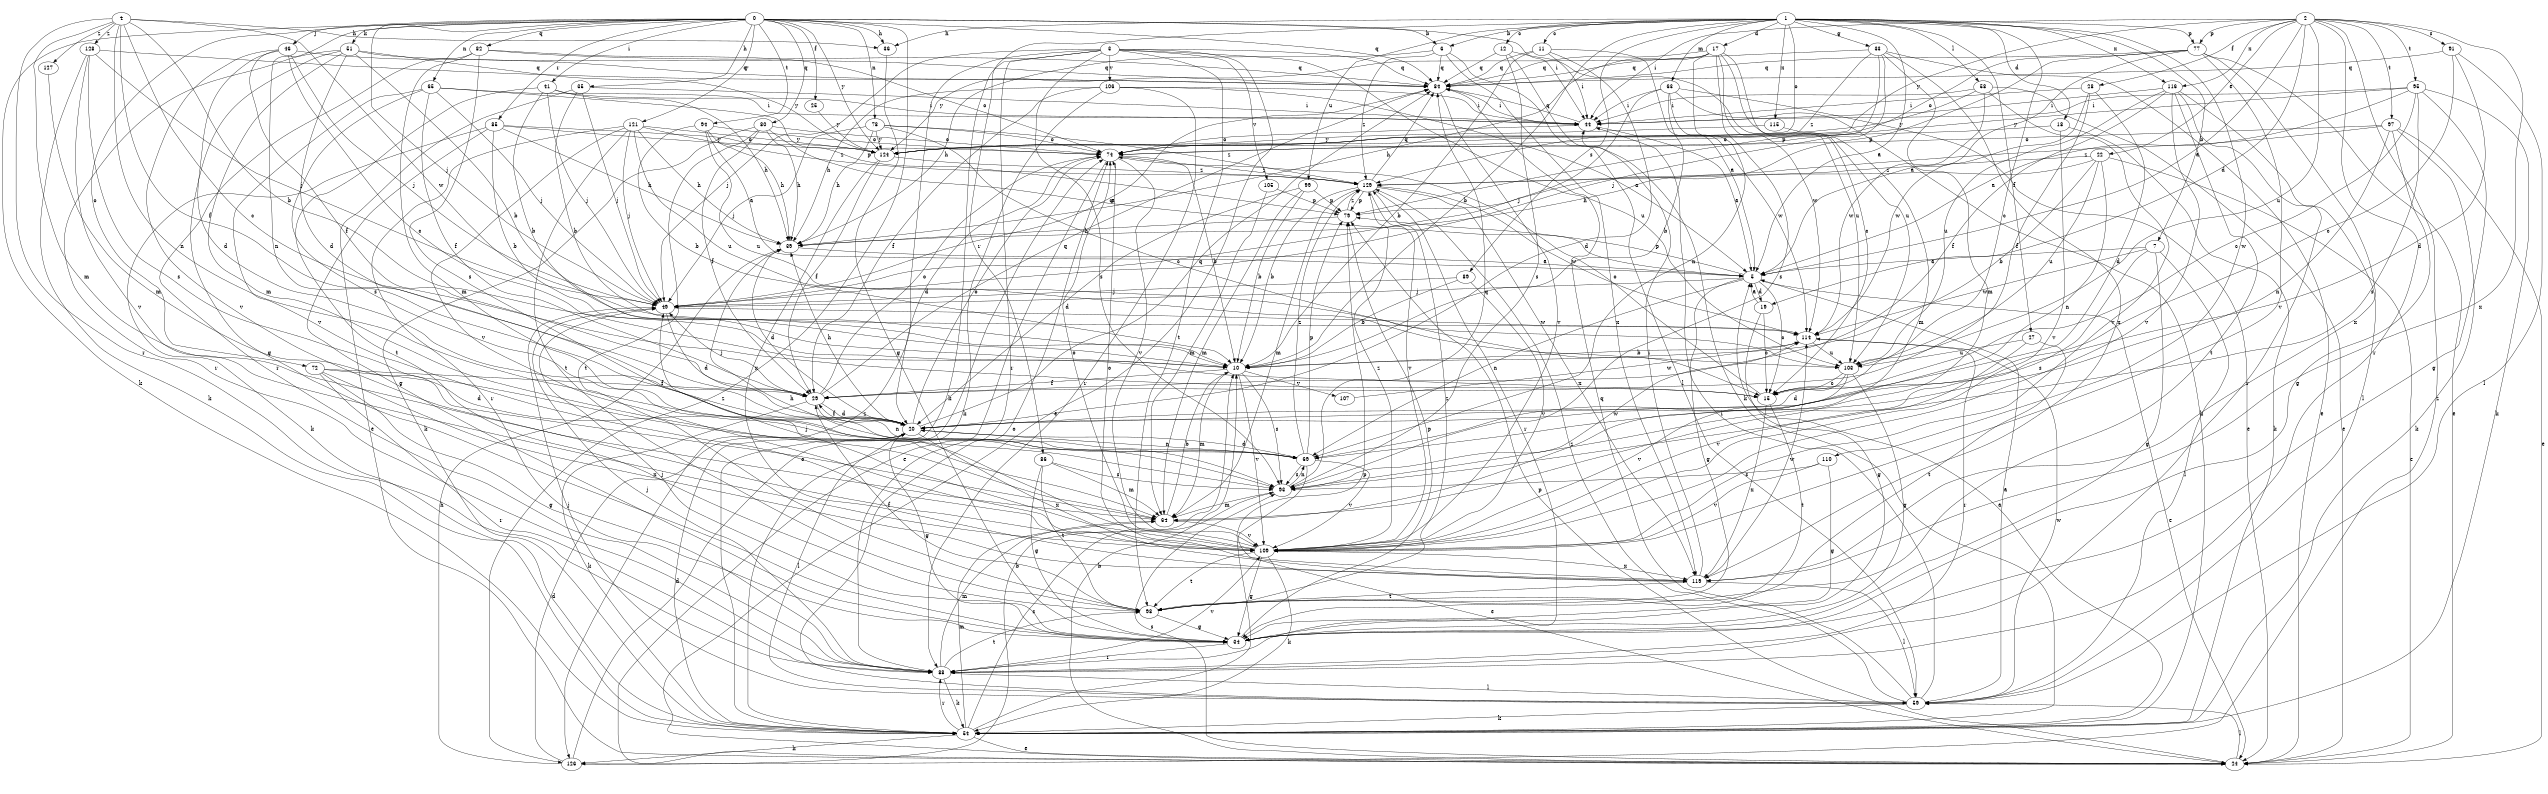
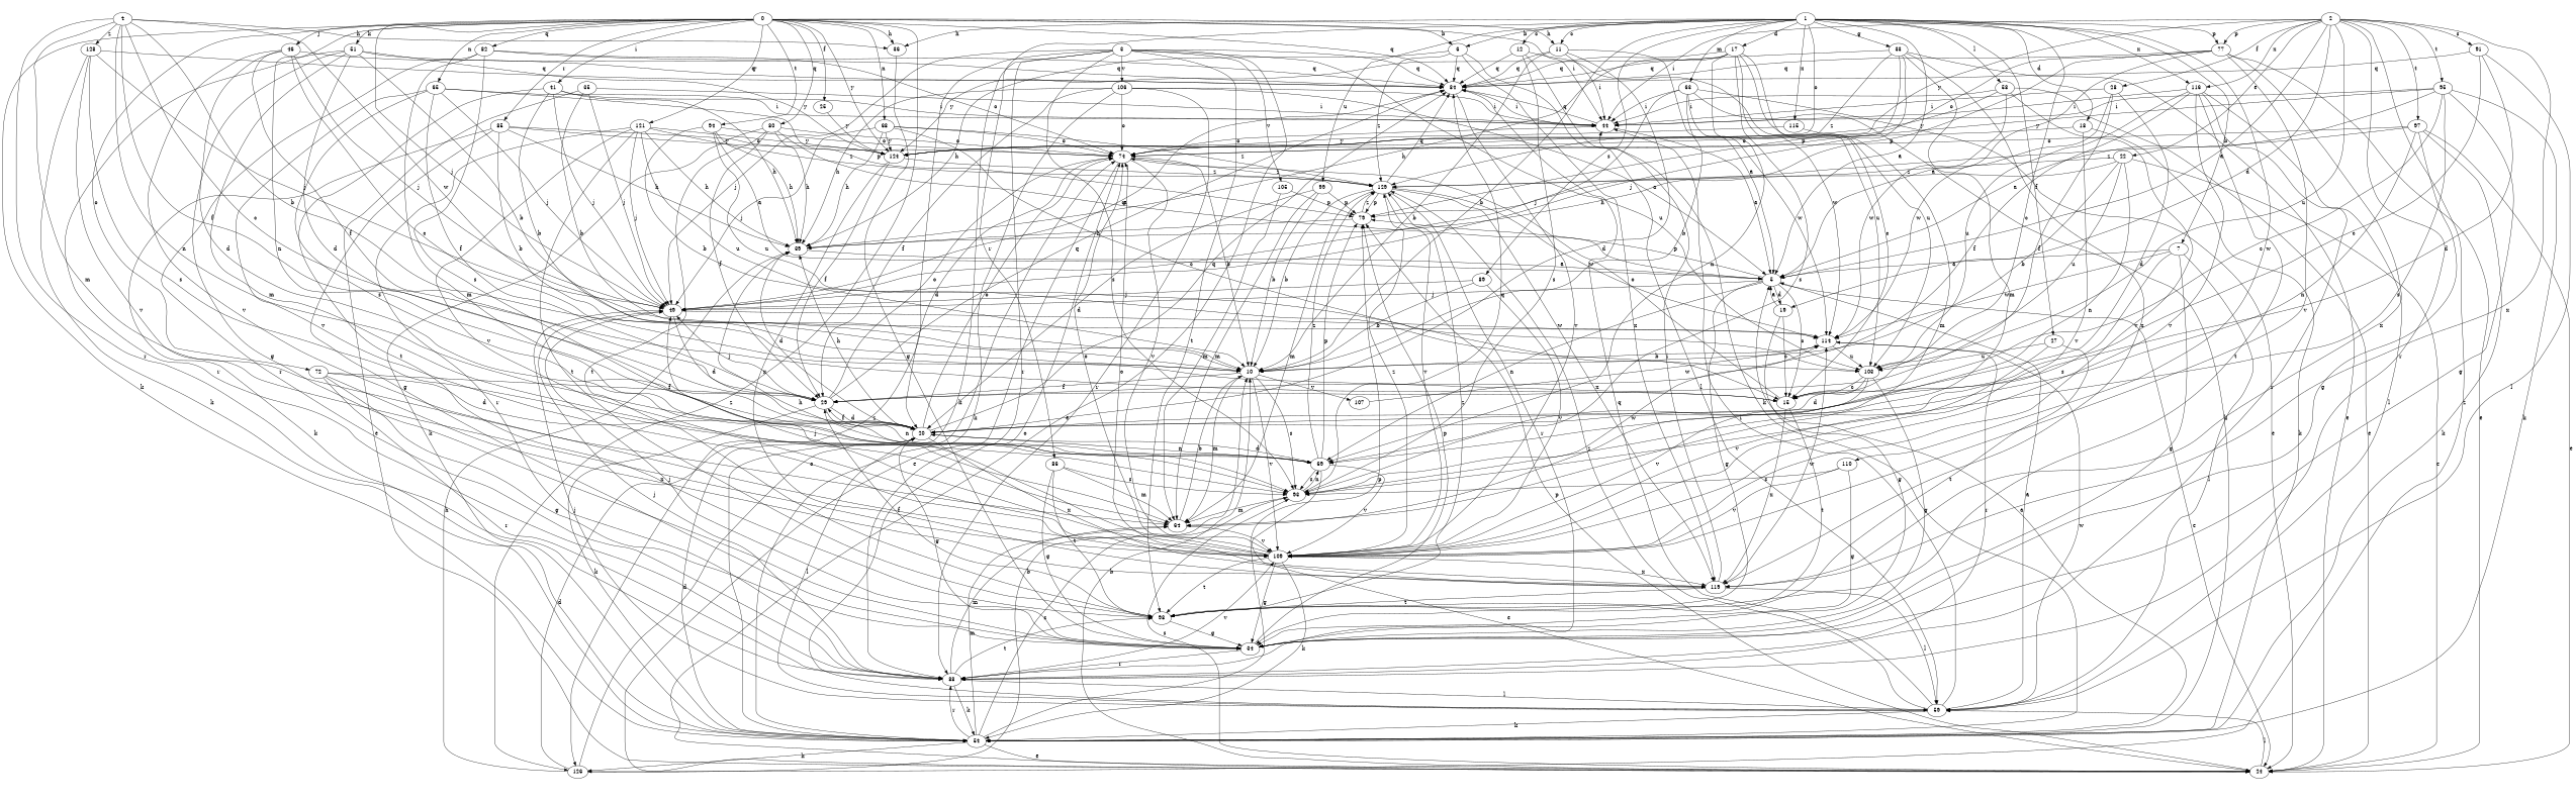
  strict digraph {
    0
    6
    25
    35
    36
    41
    44
    46
    49
    51
    54
    65
-   68 [label=78]
+   68
    69
    72
    80
    82
    84
    85
    94
    121
    124
    126
    119
    39
    59
    129
    10
    24
    34
    98
    5
    74
    15
    29
    109
    20
    114
    88
    64
    93
    79
    103
    1
    7
    11
    12
    17
    18
    27
    33
    58
    63
    77
    86
    89
    99
    110
    115
    116
    19
    107
    2
    22
    28
    91
    95
    97
    3
    105
    106
    4
-   127
    128
    0 -> 6 [label=b]
    0 -> 25 [label=f]
-   0 -> 35 [label=h]
+   0 -> 11 [label=h]
    0 -> 36 [label=h]
    0 -> 41 [label=i]
    0 -> 44 [label=i]
    0 -> 46 [label=j]
    0 -> 49 [label=j]
    0 -> 51 [label=k]
    0 -> 54 [label=k]
    0 -> 65 [label=n]
    0 -> 68 [label=n]
    0 -> 69 [label=n]
    0 -> 72 [label=o]
    0 -> 80 [label=q]
    0 -> 82 [label=q]
    0 -> 84 [label=q]
    0 -> 85 [label=r]
    0 -> 94 [label=t]
    0 -> 121 [label=y]
    0 -> 124 [label=y]
    0 -> 126 [label=z]
    6 -> 84 [label=q]
    6 -> 119 [label=x]
    6 -> 39 [label=h]
    6 -> 59 [label=l]
    6 -> 129 [label=z]
    25 -> 124 [label=y]
    35 -> 44 [label=i]
    35 -> 49 [label=j]
    35 -> 10 [label=b]
    35 -> 24 [label=e]
    36 -> 34 [label=g]
    41 -> 44 [label=i]
    41 -> 49 [label=j]
    41 -> 39 [label=h]
    41 -> 10 [label=b]
    41 -> 98 [label=t]
    44 -> 84 [label=q]
    44 -> 5 [label=a]
    44 -> 74 [label=o]
    46 -> 49 [label=j]
    46 -> 84 [label=q]
    46 -> 15 [label=c]
    46 -> 29 [label=f]
    46 -> 109 [label=v]
    46 -> 20 [label=d]
    49 -> 84 [label=q]
    49 -> 20 [label=d]
    49 -> 114 [label=w]
    51 -> 84 [label=q]
    51 -> 124 [label=y]
    51 -> 10 [label=b]
    51 -> 34 [label=g]
    51 -> 20 [label=d]
    51 -> 88 [label=r]
    51 -> 64 [label=m]
    54 -> 126 [label=k]
    54 -> 24 [label=e]
    54 -> 5 [label=a]
    54 -> 20 [label=d]
    54 -> 88 [label=r]
    54 -> 64 [label=m]
    54 -> 93 [label=s]
    54 -> 79 [label=p]
    65 -> 44 [label=i]
    65 -> 49 [label=j]
    65 -> 29 [label=f]
    65 -> 109 [label=v]
    65 -> 93 [label=s]
    65 -> 79 [label=p]
    68 -> 49 [label=j]
    68 -> 124 [label=y]
    68 -> 39 [label=h]
    68 -> 129 [label=z]
    68 -> 74 [label=o]
    68 -> 15 [label=c]
    69 -> 129 [label=z]
    69 -> 24 [label=e]
    69 -> 109 [label=v]
    69 -> 20 [label=d]
    69 -> 93 [label=s]
    69 -> 79 [label=p]
    72 -> 119 [label=x]
    72 -> 34 [label=g]
    72 -> 29 [label=f]
    72 -> 20 [label=d]
    72 -> 88 [label=r]
    80 -> 54 [label=k]
    80 -> 39 [label=h]
    80 -> 98 [label=t]
    80 -> 5 [label=a]
    80 -> 74 [label=o]
    80 -> 29 [label=f]
    82 -> 84 [label=q]
    82 -> 74 [label=o]
    82 -> 88 [label=r]
    82 -> 64 [label=m]
    82 -> 93 [label=s]
    84 -> 44 [label=i]
    84 -> 109 [label=v]
    85 -> 54 [label=k]
    85 -> 124 [label=y]
    85 -> 39 [label=h]
    85 -> 10 [label=b]
    85 -> 34 [label=g]
    85 -> 74 [label=o]
    94 -> 39 [label=h]
    94 -> 10 [label=b]
    94 -> 5 [label=a]
    94 -> 74 [label=o]
    94 -> 103 [label=u]
    121 -> 49 [label=j]
    121 -> 124 [label=y]
    121 -> 39 [label=h]
    121 -> 129 [label=z]
    121 -> 98 [label=t]
    121 -> 109 [label=v]
    121 -> 88 [label=r]
    121 -> 103 [label=u]
    124 -> 119 [label=x]
    124 -> 129 [label=z]
    124 -> 29 [label=f]
    126 -> 39 [label=h]
    126 -> 10 [label=b]
    126 -> 74 [label=o]
    126 -> 20 [label=d]
    119 -> 44 [label=i]
    119 -> 59 [label=l]
    119 -> 98 [label=t]
    119 -> 74 [label=o]
    119 -> 114 [label=w]
    39 -> 5 [label=a]
    39 -> 20 [label=d]
    59 -> 44 [label=i]
    59 -> 49 [label=j]
    59 -> 54 [label=k]
    59 -> 84 [label=q]
    59 -> 129 [label=z]
    59 -> 5 [label=a]
    59 -> 74 [label=o]
    59 -> 114 [label=w]
    129 -> 84 [label=q]
    129 -> 119 [label=x]
    129 -> 10 [label=b]
    129 -> 109 [label=v]
    129 -> 114 [label=w]
    129 -> 88 [label=r]
    129 -> 64 [label=m]
    129 -> 79 [label=p]
    10 -> 29 [label=f]
    10 -> 109 [label=v]
    10 -> 64 [label=m]
    10 -> 93 [label=s]
    10 -> 107 [label=v]
    24 -> 59 [label=l]
    24 -> 10 [label=b]
    24 -> 93 [label=s]
    24 -> 79 [label=p]
    34 -> 49 [label=j]
    34 -> 88 [label=r]
    34 -> 79 [label=p]
    98 -> 129 [label=z]
    98 -> 34 [label=g]
    98 -> 29 [label=f]
    5 -> 49 [label=j]
    5 -> 69 [label=n]
    5 -> 24 [label=e]
    5 -> 34 [label=g]
    5 -> 15 [label=c]
    5 -> 79 [label=p]
    5 -> 19 [label=d]
    74 -> 129 [label=z]
    74 -> 10 [label=b]
    74 -> 24 [label=e]
    74 -> 109 [label=v]
    74 -> 20 [label=d]
    15 -> 119 [label=x]
    15 -> 98 [label=t]
    15 -> 74 [label=o]
    29 -> 49 [label=j]
    29 -> 54 [label=k]
    29 -> 69 [label=n]
    29 -> 84 [label=q]
    29 -> 74 [label=o]
    29 -> 20 [label=d]
    109 -> 49 [label=j]
    109 -> 54 [label=k]
    109 -> 119 [label=x]
    109 -> 39 [label=h]
    109 -> 129 [label=z]
    109 -> 34 [label=g]
    109 -> 98 [label=t]
    109 -> 74 [label=o]
    20 -> 69 [label=n]
    20 -> 84 [label=q]
    20 -> 119 [label=x]
    20 -> 39 [label=h]
    20 -> 59 [label=l]
    20 -> 34 [label=g]
    20 -> 74 [label=o]
    20 -> 29 [label=f]
    114 -> 10 [label=b]
    114 -> 88 [label=r]
    114 -> 103 [label=u]
    88 -> 49 [label=j]
    88 -> 54 [label=k]
    88 -> 59 [label=l]
    88 -> 98 [label=t]
    88 -> 109 [label=v]
    88 -> 64 [label=m]
    64 -> 10 [label=b]
    64 -> 109 [label=v]
    93 -> 69 [label=n]
    93 -> 84 [label=q]
    93 -> 114 [label=w]
    93 -> 64 [label=m]
    79 -> 39 [label=h]
    79 -> 129 [label=z]
    103 -> 34 [label=g]
    103 -> 15 [label=c]
    103 -> 109 [label=v]
    103 -> 20 [label=d]
    1 -> 6 [label=b]
    1 -> 36 [label=h]
    1 -> 10 [label=b]
    1 -> 5 [label=a]
    1 -> 74 [label=o]
    1 -> 15 [label=c]
    1 -> 7 [label=b]
    1 -> 11 [label=c]
    1 -> 12 [label=c]
    1 -> 17 [label=d]
    1 -> 18 [label=d]
    1 -> 27 [label=f]
    1 -> 33 [label=g]
    1 -> 58 [label=l]
    1 -> 63 [label=m]
    1 -> 77 [label=p]
    1 -> 86 [label=r]
    1 -> 89 [label=s]
    1 -> 99 [label=u]
    1 -> 110 [label=w]
    1 -> 115 [label=x]
    1 -> 116 [label=x]
    7 -> 59 [label=l]
    7 -> 34 [label=g]
    7 -> 5 [label=a]
    7 -> 114 [label=w]
    7 -> 93 [label=s]
    11 -> 44 [label=i]
    11 -> 84 [label=q]
    11 -> 10 [label=b]
    11 -> 5 [label=a]
    11 -> 20 [label=d]
    12 -> 54 [label=k]
    12 -> 84 [label=q]
    12 -> 93 [label=s]
    12 -> 103 [label=u]
    17 -> 69 [label=n]
    17 -> 84 [label=q]
    17 -> 124 [label=y]
    17 -> 39 [label=h]
    17 -> 15 [label=c]
    17 -> 114 [label=w]
    17 -> 93 [label=s]
    17 -> 103 [label=u]
    18 -> 54 [label=k]
    18 -> 74 [label=o]
    18 -> 109 [label=v]
    27 -> 98 [label=t]
    27 -> 109 [label=v]
    27 -> 103 [label=u]
    33 -> 49 [label=j]
    33 -> 84 [label=q]
    33 -> 119 [label=x]
    33 -> 129 [label=z]
    33 -> 24 [label=e]
    33 -> 64 [label=m]
    33 -> 79 [label=p]
    58 -> 44 [label=i]
    58 -> 124 [label=y]
    58 -> 24 [label=e]
    58 -> 109 [label=v]
    58 -> 114 [label=w]
    63 -> 44 [label=i]
    63 -> 49 [label=j]
    63 -> 54 [label=k]
    63 -> 10 [label=b]
    63 -> 24 [label=e]
    63 -> 114 [label=w]
    77 -> 84 [label=q]
    77 -> 119 [label=x]
    77 -> 24 [label=e]
    77 -> 5 [label=a]
    77 -> 74 [label=o]
    77 -> 109 [label=v]
    77 -> 79 [label=p]
    86 -> 34 [label=g]
    86 -> 98 [label=t]
    86 -> 64 [label=m]
    86 -> 93 [label=s]
    89 -> 49 [label=j]
    89 -> 10 [label=b]
    89 -> 109 [label=v]
    99 -> 10 [label=b]
    99 -> 20 [label=d]
    99 -> 64 [label=m]
    99 -> 79 [label=p]
    110 -> 34 [label=g]
    110 -> 109 [label=v]
    110 -> 93 [label=s]
    115 -> 124 [label=y]
    115 -> 64 [label=m]
    116 -> 44 [label=i]
    116 -> 59 [label=l]
    116 -> 98 [label=t]
    116 -> 29 [label=f]
    116 -> 109 [label=v]
    116 -> 88 [label=r]
    116 -> 103 [label=u]
    19 -> 34 [label=g]
    19 -> 5 [label=a]
    19 -> 15 [label=c]
    107 -> 114 [label=w]
    2 -> 44 [label=i]
    2 -> 124 [label=y]
    2 -> 126 [label=z]
    2 -> 119 [label=x]
    2 -> 5 [label=a]
    2 -> 88 [label=r]
    2 -> 103 [label=u]
    2 -> 77 [label=p]
    2 -> 116 [label=x]
    2 -> 19 [label=d]
    2 -> 22 [label=e]
    2 -> 28 [label=f]
    2 -> 91 [label=s]
    2 -> 95 [label=t]
    2 -> 97 [label=t]
    22 -> 69 [label=n]
    22 -> 39 [label=h]
    22 -> 129 [label=z]
    22 -> 10 [label=b]
    22 -> 24 [label=e]
    22 -> 103 [label=u]
    28 -> 44 [label=i]
    28 -> 29 [label=f]
    28 -> 20 [label=d]
    28 -> 114 [label=w]
    91 -> 84 [label=q]
    91 -> 59 [label=l]
    91 -> 15 [label=c]
    91 -> 20 [label=d]
    95 -> 44 [label=i]
    95 -> 54 [label=k]
    95 -> 124 [label=y]
    95 -> 34 [label=g]
    95 -> 5 [label=a]
    95 -> 15 [label=c]
    95 -> 93 [label=s]
    97 -> 54 [label=k]
    97 -> 69 [label=n]
    97 -> 129 [label=z]
    97 -> 24 [label=e]
    97 -> 34 [label=g]
    97 -> 74 [label=o]
    3 -> 49 [label=j]
    3 -> 54 [label=k]
    3 -> 84 [label=q]
    3 -> 126 [label=z]
    3 -> 24 [label=e]
    3 -> 98 [label=t]
    3 -> 88 [label=r]
    3 -> 93 [label=s]
    3 -> 103 [label=u]
    3 -> 105 [label=v]
    3 -> 106 [label=v]
    105 -> 64 [label=m]
    105 -> 79 [label=p]
    106 -> 44 [label=i]
    106 -> 54 [label=k]
    106 -> 39 [label=h]
    106 -> 5 [label=a]
+   106 -> 74 [label=o]
    106 -> 29 [label=f]
    106 -> 88 [label=r]
    4 -> 36 [label=h]
    4 -> 69 [label=n]
    4 -> 10 [label=b]
    4 -> 15 [label=c]
    4 -> 29 [label=f]
    4 -> 114 [label=w]
    4 -> 88 [label=r]
    4 -> 64 [label=m]
-   4 -> 127 [label=z]
    4 -> 128 [label=z]
-   127 -> 64 [label=m]
    128 -> 49 [label=j]
    128 -> 54 [label=k]
    128 -> 84 [label=q]
    128 -> 109 [label=v]
    128 -> 93 [label=s]
  }
